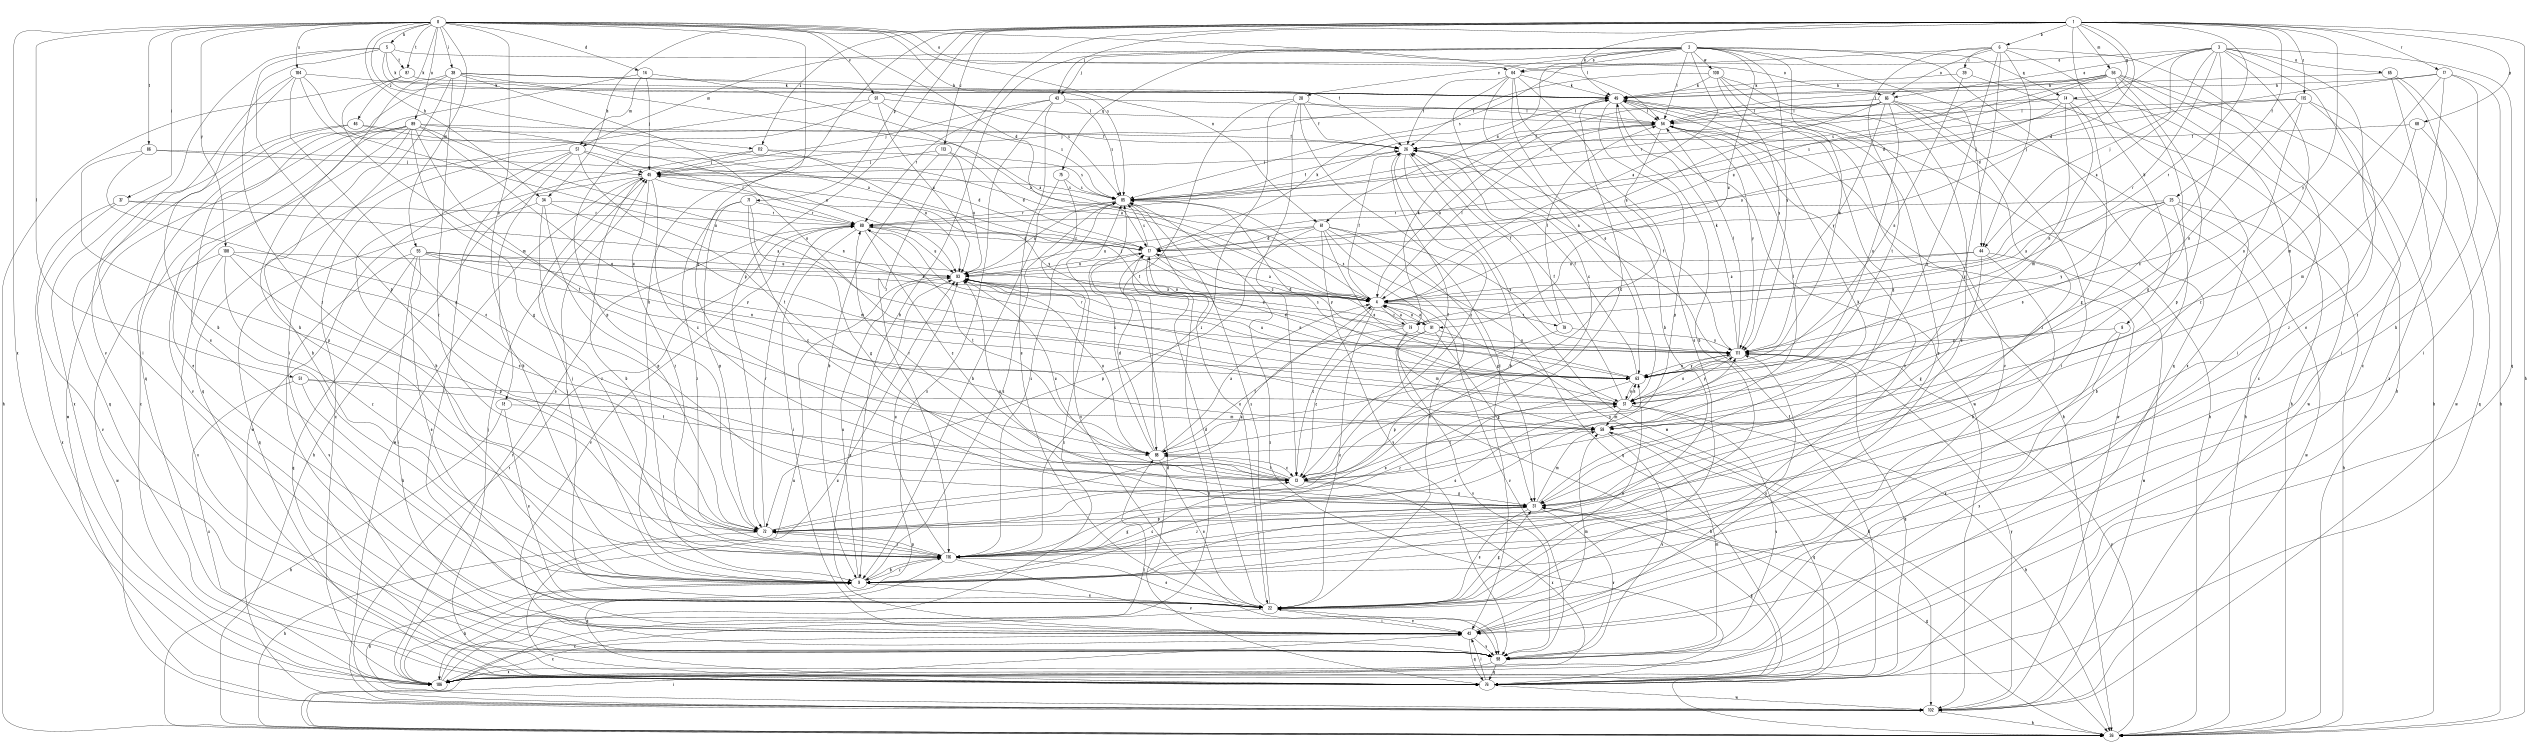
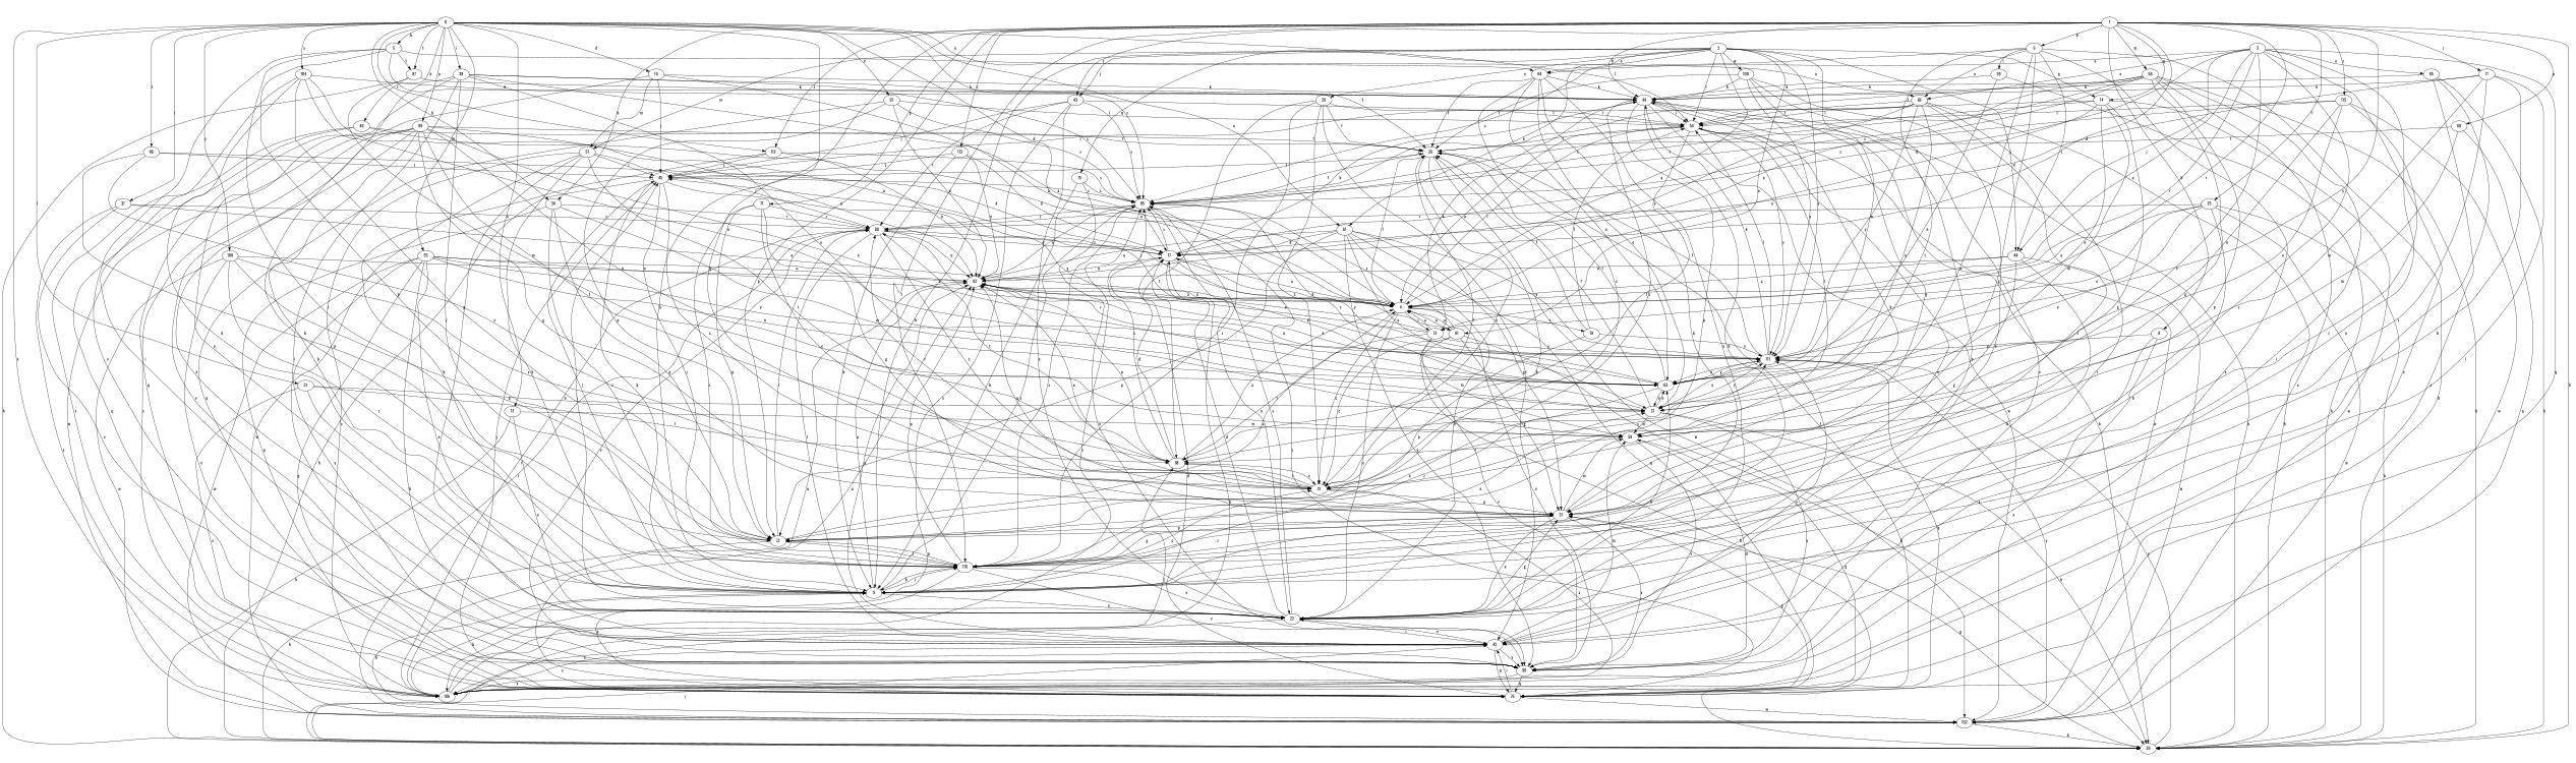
  strict digraph {
    fontname=Oswald
    node [fontname=Oswald]
    edge [fontname=Oswald]
    0
    5
    14
    17
    18
    31
    34
    37
    38
    46
    51
    54
    55
    61
    64
    85
    86
    87
    89
    97
    104
    106
    108
    112
    72
    116
    66
    26
    98
    49
    4
    57
    22
    45
    36
    111
    93
    80
    58
    76
    9
    n42 [label=42]
    67
    88
    102
    63
    13
    1
    6
    8
    25
    43
    56
    68
    71
    74
    77
    78
    113
    115
    44
    39
    2
    20
    75
    91
    100
    79
    3
    65
    0 -> 5 [label=b]
    0 -> 14 [label=d]
    0 -> 17 [label=d]
    0 -> 18 [label=e]
    0 -> 31 [label=g]
    0 -> 34 [label=h]
    0 -> 37 [label=i]
    0 -> 38 [label=i]
    0 -> 46 [label=k]
    0 -> 51 [label=l]
    0 -> 54 [label=l]
    0 -> 55 [label=m]
    0 -> 61 [label=n]
    0 -> 64 [label=o]
    0 -> 85 [label=s]
    0 -> 86 [label=t]
    0 -> 87 [label=t]
    0 -> 89 [label=u]
    0 -> 97 [label=v]
    0 -> 104 [label=x]
    0 -> 106 [label=x]
    0 -> 108 [label=y]
    0 -> 112 [label=z]
    5 -> 87 [label=t]
    5 -> 72 [label=p]
    5 -> 116 [label=z]
    5 -> 66 [label=o]
    5 -> 26 [label=f]
    5 -> 98 [label=v]
-   5 -> 49 [label=k]
+   14 -> 49 [label=k]
    14 -> 4 [label=a]
    14 -> 57 [label=m]
    14 -> 22 [label=e]
    14 -> 45 [label=j]
    17 -> 85 [label=s]
    17 -> 49 [label=k]
    17 -> 4 [label=a]
    17 -> 36 [label=h]
    17 -> 111 [label=y]
    17 -> 93 [label=u]
    17 -> 80 [label=r]
    18 -> 22 [label=e]
    18 -> 36 [label=h]
    18 -> 58 [label=m]
    31 -> 72 [label=p]
    31 -> 116 [label=z]
    31 -> 98 [label=v]
    31 -> 49 [label=k]
    31 -> 22 [label=e]
    31 -> 93 [label=u]
    31 -> 58 [label=m]
    34 -> 72 [label=p]
    34 -> 116 [label=z]
    34 -> 80 [label=r]
    34 -> 58 [label=m]
    34 -> 76 [label=q]
    37 -> 106 [label=x]
    37 -> 98 [label=v]
    37 -> 4 [label=a]
    37 -> 80 [label=r]
    38 -> 85 [label=s]
    38 -> 116 [label=z]
    38 -> 49 [label=k]
    38 -> 4 [label=a]
    38 -> 76 [label=q]
    38 -> 9 [label=b]
    38 -> n42 [label=i]
    38 -> 67 [label=o]
    46 -> 106 [label=x]
    46 -> 26 [label=f]
    46 -> 4 [label=a]
    46 -> 76 [label=q]
    51 -> 106 [label=x]
    51 -> 9 [label=b]
    51 -> 67 [label=o]
    51 -> 88 [label=t]
    54 -> 26 [label=f]
    54 -> 4 [label=a]
    54 -> 22 [label=e]
    54 -> 111 [label=y]
    54 -> 88 [label=t]
    54 -> 102 [label=w]
    55 -> 98 [label=v]
    55 -> 4 [label=a]
    55 -> 22 [label=e]
    55 -> 111 [label=y]
    55 -> 93 [label=u]
    55 -> 76 [label=q]
    55 -> n42 [label=i]
-   45 -> 102 [label=w]
+   55 -> 102 [label=w]
    55 -> 63 [label=n]
    61 -> 17 [label=d]
    61 -> 31 [label=g]
    61 -> 72 [label=p]
    61 -> 98 [label=v]
    61 -> 22 [label=e]
    61 -> 111 [label=y]
    61 -> 93 [label=u]
    61 -> 76 [label=q]
    61 -> 67 [label=o]
    64 -> 26 [label=f]
    64 -> 49 [label=k]
    64 -> 22 [label=e]
    64 -> 9 [label=b]
    64 -> 67 [label=o]
    64 -> 63 [label=n]
    64 -> 13 [label=c]
    85 -> 26 [label=f]
    85 -> 22 [label=e]
    85 -> 93 [label=u]
    85 -> 80 [label=r]
    86 -> 17 [label=d]
    86 -> 72 [label=p]
    86 -> 45 [label=j]
    86 -> 13 [label=c]
    87 -> 49 [label=k]
    87 -> 36 [label=h]
    87 -> 58 [label=m]
    89 -> 31 [label=g]
    89 -> 106 [label=x]
    89 -> 26 [label=f]
    89 -> 98 [label=v]
    89 -> 22 [label=e]
    89 -> 93 [label=u]
    89 -> 9 [label=b]
    89 -> 67 [label=o]
    89 -> 88 [label=t]
    89 -> 102 [label=w]
    89 -> 63 [label=n]
    97 -> 54 [label=l]
    97 -> 85 [label=s]
    97 -> 72 [label=p]
    97 -> 93 [label=u]
    97 -> 76 [label=q]
    104 -> 72 [label=p]
    104 -> 49 [label=k]
    104 -> 4 [label=a]
    104 -> 9 [label=b]
    104 -> n42 [label=i]
    104 -> 63 [label=n]
    106 -> 85 [label=s]
    106 -> 93 [label=u]
    106 -> 80 [label=r]
    106 -> 9 [label=b]
    106 -> 88 [label=t]
    108 -> 72 [label=p]
    108 -> 116 [label=z]
    108 -> 98 [label=v]
    108 -> 93 [label=u]
    108 -> 102 [label=w]
    108 -> 13 [label=c]
    112 -> 85 [label=s]
    112 -> 45 [label=j]
    112 -> 93 [label=u]
    112 -> 9 [label=b]
    72 -> 116 [label=z]
    72 -> 4 [label=a]
    72 -> 36 [label=h]
    72 -> 80 [label=r]
    72 -> 67 [label=o]
    116 -> 31 [label=g]
    116 -> 85 [label=s]
    116 -> 72 [label=p]
    116 -> 98 [label=v]
    116 -> 22 [label=e]
    116 -> 93 [label=u]
    116 -> 76 [label=q]
    116 -> 9 [label=b]
    116 -> 67 [label=o]
    66 -> 54 [label=l]
    66 -> 85 [label=s]
    66 -> 116 [label=z]
    66 -> 4 [label=a]
    66 -> 45 [label=j]
    66 -> 36 [label=h]
    66 -> 111 [label=y]
    66 -> n42 [label=i]
    66 -> 67 [label=o]
    26 -> 45 [label=j]
    26 -> 9 [label=b]
    26 -> 102 [label=w]
    26 -> 13 [label=c]
    98 -> 106 [label=x]
    98 -> 58 [label=m]
    98 -> 76 [label=q]
    49 -> 54 [label=l]
    49 -> 72 [label=p]
    49 -> 22 [label=e]
    49 -> 36 [label=h]
    49 -> 9 [label=b]
    49 -> 102 [label=w]
    49 -> 13 [label=c]
    4 -> 54 [label=l]
    4 -> 26 [label=f]
    4 -> 98 [label=v]
    4 -> 22 [label=e]
    4 -> 93 [label=u]
    4 -> 13 [label=c]
    4 -> 78 [label=r]
    4 -> 91 [label=u]
    4 -> 79 [label=r]
    57 -> 106 [label=x]
    57 -> 45 [label=j]
    57 -> 80 [label=r]
    57 -> 9 [label=b]
    57 -> n42 [label=i]
    57 -> 88 [label=t]
    57 -> 102 [label=w]
    22 -> 17 [label=d]
    22 -> 31 [label=g]
    22 -> 85 [label=s]
    22 -> 106 [label=x]
    22 -> 45 [label=j]
    22 -> n42 [label=i]
    22 -> 63 [label=n]
    45 -> 85 [label=s]
    45 -> 116 [label=z]
    45 -> 36 [label=h]
    45 -> 111 [label=y]
    45 -> 9 [label=b]
    45 -> 13 [label=c]
    36 -> 31 [label=g]
    36 -> 49 [label=k]
    36 -> 111 [label=y]
    36 -> n42 [label=i]
    111 -> 54 [label=l]
    111 -> 26 [label=f]
    111 -> 49 [label=k]
    111 -> 76 [label=q]
    111 -> 67 [label=o]
    111 -> 63 [label=n]
    93 -> 4 [label=a]
    93 -> 63 [label=n]
    80 -> 17 [label=d]
    80 -> 98 [label=v]
    80 -> 93 [label=u]
    80 -> n42 [label=i]
    80 -> 88 [label=t]
    80 -> 13 [label=c]
    58 -> 54 [label=l]
    58 -> 98 [label=v]
    58 -> 76 [label=q]
    58 -> 88 [label=t]
    76 -> 17 [label=d]
    76 -> 31 [label=g]
    76 -> 85 [label=s]
    76 -> 26 [label=f]
    76 -> 45 [label=j]
    76 -> 93 [label=u]
    76 -> n42 [label=i]
    76 -> 102 [label=w]
    9 -> 85 [label=s]
    9 -> 116 [label=z]
    9 -> 22 [label=e]
    9 -> 45 [label=j]
    9 -> 93 [label=u]
    9 -> 13 [label=c]
    n42 -> 106 [label=x]
    n42 -> 98 [label=v]
    n42 -> 22 [label=e]
    n42 -> 111 [label=y]
    n42 -> 93 [label=u]
    n42 -> 58 [label=m]
    n42 -> 76 [label=q]
    67 -> 85 [label=s]
    67 -> 26 [label=f]
    67 -> 98 [label=v]
    67 -> 36 [label=h]
    67 -> 111 [label=y]
    67 -> 58 [label=m]
    67 -> 63 [label=n]
    88 -> 17 [label=d]
    88 -> 85 [label=s]
    88 -> 4 [label=a]
-   88 -> 22 [label=e]
    88 -> 93 [label=u]
    88 -> 13 [label=c]
    102 -> 36 [label=h]
    102 -> 111 [label=y]
    102 -> 80 [label=r]
    102 -> 9 [label=b]
    63 -> 17 [label=d]
    63 -> 116 [label=z]
    63 -> 26 [label=f]
    63 -> 111 [label=y]
    63 -> 93 [label=u]
    63 -> 80 [label=r]
    63 -> 67 [label=o]
    13 -> 31 [label=g]
    13 -> 106 [label=x]
    13 -> 26 [label=f]
    13 -> 111 [label=y]
    13 -> 93 [label=u]
    13 -> 80 [label=r]
    13 -> 88 [label=t]
    1 -> 17 [label=d]
    1 -> 34 [label=h]
    1 -> 112 [label=z]
    1 -> 72 [label=p]
    1 -> 116 [label=z]
    1 -> 49 [label=k]
    1 -> 36 [label=h]
    1 -> 111 [label=y]
    1 -> 9 [label=b]
    1 -> 6 [label=b]
    1 -> 8 [label=b]
    1 -> 25 [label=f]
    1 -> 43 [label=j]
    1 -> 56 [label=m]
    1 -> 68 [label=p]
    1 -> 71 [label=p]
    1 -> 74 [label=q]
    1 -> 77 [label=r]
    1 -> 78 [label=r]
    1 -> 113 [label=z]
    1 -> 115 [label=z]
    6 -> 31 [label=g]
    6 -> 85 [label=s]
    6 -> 106 [label=x]
    6 -> 66 [label=o]
    6 -> 36 [label=h]
    6 -> 88 [label=t]
    6 -> 13 [label=c]
    6 -> 44 [label=j]
    6 -> 39 [label=i]
    8 -> 106 [label=x]
    8 -> 98 [label=v]
    8 -> 111 [label=y]
    25 -> 4 [label=a]
    25 -> 36 [label=h]
-   25 -> 111 [label=y]
+   25 -> 111 [label=e]
    25 -> 80 [label=r]
    25 -> 9 [label=b]
    25 -> 67 [label=o]
    25 -> 102 [label=w]
    43 -> 54 [label=l]
    43 -> 85 [label=s]
    43 -> 106 [label=x]
    43 -> 22 [label=e]
    43 -> 45 [label=j]
    43 -> 80 [label=r]
    56 -> 31 [label=g]
    56 -> 54 [label=l]
    56 -> 85 [label=s]
    56 -> 106 [label=x]
    56 -> 72 [label=p]
    56 -> 49 [label=k]
    56 -> 36 [label=h]
    56 -> 93 [label=u]
    56 -> 80 [label=r]
    56 -> n42 [label=i]
    68 -> 26 [label=f]
    68 -> 58 [label=m]
    68 -> 76 [label=q]
    71 -> 31 [label=g]
    71 -> 72 [label=p]
    71 -> 116 [label=z]
    71 -> 80 [label=r]
    71 -> 13 [label=c]
    74 -> 31 [label=g]
    74 -> 54 [label=l]
    74 -> 85 [label=s]
    74 -> 4 [label=a]
    74 -> 58 [label=m]
    74 -> 102 [label=w]
    74 -> 63 [label=n]
    77 -> 17 [label=d]
    77 -> 116 [label=z]
    77 -> 49 [label=k]
    77 -> 58 [label=m]
    77 -> 9 [label=b]
    77 -> n42 [label=i]
    78 -> 49 [label=k]
    78 -> 4 [label=a]
    78 -> 45 [label=j]
    78 -> 36 [label=h]
    78 -> 111 [label=y]
    78 -> 93 [label=u]
    78 -> 58 [label=m]
    78 -> 88 [label=t]
    113 -> 17 [label=d]
    113 -> 45 [label=j]
    113 -> 93 [label=u]
    113 -> 9 [label=b]
    115 -> 54 [label=l]
    115 -> 85 [label=s]
    115 -> 116 [label=z]
    115 -> 67 [label=o]
    115 -> 102 [label=w]
    115 -> 63 [label=n]
    44 -> 31 [label=g]
    44 -> 4 [label=a]
    44 -> 93 [label=u]
    44 -> 9 [label=b]
    44 -> 102 [label=w]
    39 -> 49 [label=k]
    39 -> 36 [label=h]
    39 -> 63 [label=n]
    2 -> 54 [label=l]
    2 -> 61 [label=n]
    2 -> 64 [label=o]
    2 -> 4 [label=a]
    2 -> 57 [label=m]
    2 -> 111 [label=y]
-   2 -> 76 [label=q]
    2 -> 9 [label=b]
    2 -> 63 [label=n]
    2 -> 43 [label=j]
    2 -> 74 [label=q]
    2 -> 44 [label=j]
    2 -> 20 [label=e]
    2 -> 75 [label=q]
    2 -> 91 [label=u]
    2 -> 100 [label=w]
    20 -> 54 [label=l]
    20 -> 116 [label=z]
    20 -> 26 [label=f]
    20 -> n42 [label=i]
    20 -> 88 [label=t]
    20 -> 13 [label=c]
    75 -> 85 [label=s]
    75 -> 98 [label=v]
    75 -> 9 [label=b]
    91 -> 17 [label=d]
    91 -> 31 [label=g]
    91 -> 85 [label=s]
    91 -> 98 [label=v]
    91 -> 4 [label=a]
    91 -> 36 [label=h]
    91 -> 13 [label=c]
    100 -> 31 [label=g]
    100 -> 26 [label=f]
    100 -> 98 [label=v]
    100 -> 49 [label=k]
    100 -> 22 [label=e]
    100 -> 111 [label=y]
    79 -> 54 [label=l]
    79 -> 72 [label=p]
    79 -> 26 [label=f]
    79 -> 111 [label=y]
    3 -> 17 [label=d]
    3 -> 64 [label=o]
    3 -> 106 [label=x]
    3 -> 116 [label=z]
    3 -> 66 [label=o]
    3 -> 4 [label=a]
    3 -> 22 [label=e]
    3 -> 76 [label=q]
    3 -> 13 [label=c]
    3 -> 78 [label=r]
    3 -> 44 [label=j]
    3 -> 65 [label=o]
    65 -> 106 [label=x]
    65 -> 49 [label=k]
    65 -> 36 [label=h]
    65 -> n42 [label=i]
  }
